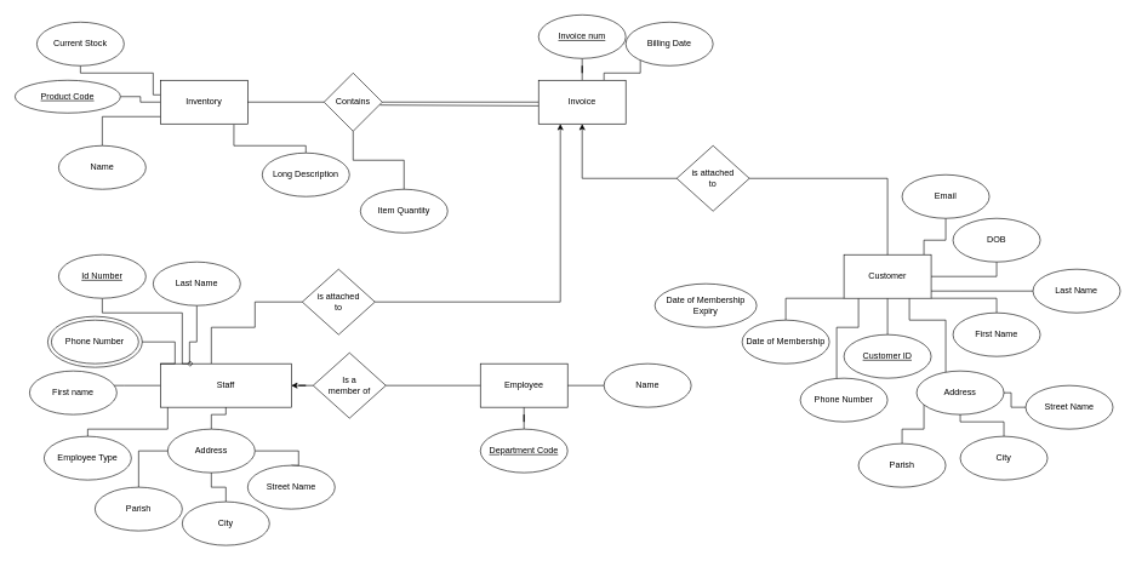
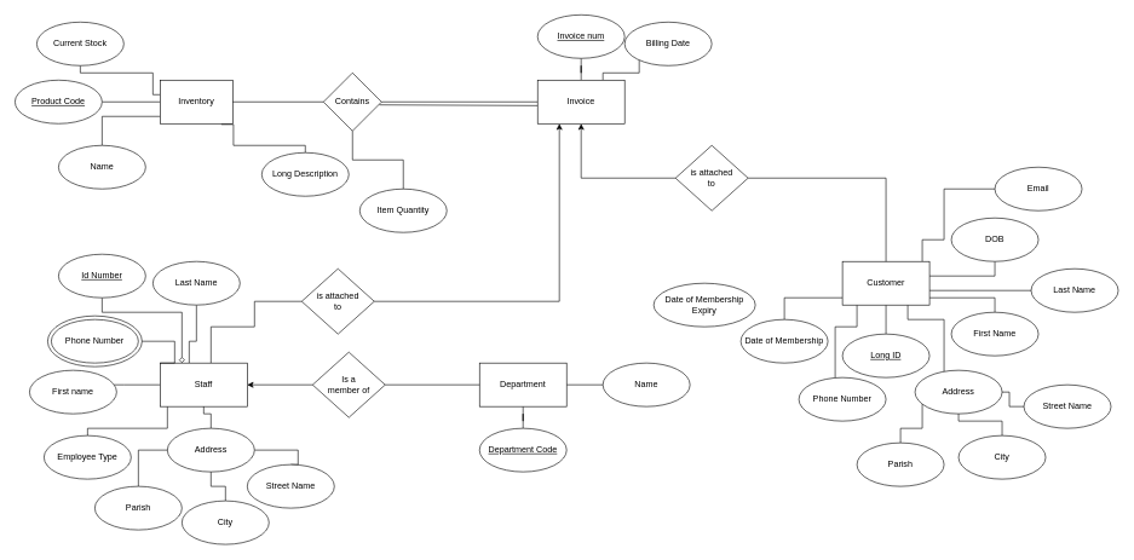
  <mxCell id="0" />
  <mxCell id="1" parent="0" />
  <mxCell id="2" value="" style="edgeStyle=orthogonalEdgeStyle;rounded=0;orthogonalLoop=1;jettySize=auto;html=1;endArrow=none;endFill=0;" edge="1" parent="1" source="10" target="42"><mxGeometry relative="1" as="geometry" /></mxCell>
  <mxCell id="3" value="" style="edgeStyle=orthogonalEdgeStyle;rounded=0;orthogonalLoop=1;jettySize=auto;html=1;endArrow=none;endFill=0;" edge="1" parent="1" source="10" target="43"><mxGeometry relative="1" as="geometry"><Array as="points"><mxPoint x="1370" y="410" /></Array></mxGeometry></mxCell>
  <mxCell id="4" value="" style="edgeStyle=orthogonalEdgeStyle;rounded=0;orthogonalLoop=1;jettySize=auto;html=1;endArrow=none;endFill=0;" edge="1" parent="1" source="10" target="45"><mxGeometry relative="1" as="geometry"><Array as="points"><mxPoint x="1250" y="440" /><mxPoint x="1300" y="440" /></Array></mxGeometry></mxCell>
  <mxCell id="5" style="edgeStyle=orthogonalEdgeStyle;rounded=0;orthogonalLoop=1;jettySize=auto;html=1;endArrow=none;endFill=0;" edge="1" parent="1" source="10"><mxGeometry relative="1" as="geometry"><mxPoint x="1370" y="360" as="targetPoint" /><Array as="points"><mxPoint x="1370" y="380" /></Array></mxGeometry></mxCell>
  <mxCell id="6" value="" style="edgeStyle=orthogonalEdgeStyle;rounded=0;orthogonalLoop=1;jettySize=auto;html=1;endArrow=none;endFill=0;" edge="1" parent="1" source="10" target="46"><mxGeometry relative="1" as="geometry"><Array as="points"><mxPoint x="1180" y="450" /><mxPoint x="1150" y="450" /></Array></mxGeometry></mxCell>
  <mxCell id="7" value="" style="edgeStyle=orthogonalEdgeStyle;rounded=0;orthogonalLoop=1;jettySize=auto;html=1;endArrow=none;endFill=0;" edge="1" parent="1" source="10" target="47"><mxGeometry relative="1" as="geometry"><Array as="points"><mxPoint x="1270" y="330" /><mxPoint x="1300" y="330" /></Array></mxGeometry></mxCell>
  <mxCell id="8" value="" style="edgeStyle=orthogonalEdgeStyle;rounded=0;orthogonalLoop=1;jettySize=auto;html=1;endArrow=none;endFill=0;" edge="1" parent="1" source="10" target="48"><mxGeometry relative="1" as="geometry"><Array as="points"><mxPoint x="1080" y="410" /></Array></mxGeometry></mxCell>
  <mxCell id="9" style="edgeStyle=orthogonalEdgeStyle;rounded=0;orthogonalLoop=1;jettySize=auto;html=1;endArrow=none;endFill=0;" edge="1" parent="1" source="10" target="50"><mxGeometry relative="1" as="geometry"><Array as="points"><mxPoint x="1320" y="400" /><mxPoint x="1320" y="400" /></Array></mxGeometry></mxCell>
- <mxCell id="10" value="Customer" style="rounded=0;whiteSpace=wrap;html=1;" vertex="1" parent="1"><mxGeometry x="1160" y="350" width="120" height="60" as="geometry" /></mxCell>
+ <mxCell id="10" value="Customer" style="rounded=0;whiteSpace=wrap;html=1;" vertex="1" parent="1"><mxGeometry x="1160" y="360" width="120" height="60" as="geometry" /></mxCell>
  <mxCell id="11" value="" style="edgeStyle=orthogonalEdgeStyle;rounded=0;orthogonalLoop=1;jettySize=auto;html=1;endArrow=none;endFill=0;" edge="1" parent="1" source="14" target="36"><mxGeometry relative="1" as="geometry" /></mxCell>
  <mxCell id="12" value="" style="edgeStyle=orthogonalEdgeStyle;rounded=0;orthogonalLoop=1;jettySize=auto;html=1;endArrow=none;endFill=0;" edge="1" parent="1" source="14" target="37"><mxGeometry relative="1" as="geometry"><Array as="points"><mxPoint x="140" y="160" /></Array></mxGeometry></mxCell>
  <mxCell id="13" value="" style="edgeStyle=orthogonalEdgeStyle;rounded=0;orthogonalLoop=1;jettySize=auto;html=1;endArrow=none;endFill=0;" edge="1" parent="1" source="14" target="40"><mxGeometry relative="1" as="geometry"><Array as="points"><mxPoint x="210" y="130" /><mxPoint x="210" y="100" /><mxPoint x="110" y="100" /></Array></mxGeometry></mxCell>
- <mxCell id="14" value="Inventory" style="rounded=0;whiteSpace=wrap;html=1;" vertex="1" parent="1"><mxGeometry x="220" y="110" width="120" height="60" as="geometry" /></mxCell>
+ <mxCell id="14" value="Inventory" style="rounded=0;whiteSpace=wrap;html=1;" vertex="1" parent="1"><mxGeometry x="220" y="110" width="100" height="60" as="geometry" /></mxCell>
  <mxCell id="15" style="edgeStyle=orthogonalEdgeStyle;rounded=0;orthogonalLoop=1;jettySize=auto;html=1;endArrow=none;endFill=0;" edge="1" parent="1" source="17" target="57"><mxGeometry relative="1" as="geometry" /></mxCell>
  <mxCell id="16" value="" style="edgeStyle=orthogonalEdgeStyle;rounded=0;orthogonalLoop=1;jettySize=auto;html=1;endArrow=none;endFill=0;" edge="1" parent="1" source="17" target="56"><mxGeometry relative="1" as="geometry" /></mxCell>
- <mxCell id="17" value="Employee" style="rounded=0;whiteSpace=wrap;html=1;" vertex="1" parent="1"><mxGeometry y="500" width="120" height="60" as="geometry" x="660" /></mxCell>
+ <mxCell id="17" value="Department" style="rounded=0;whiteSpace=wrap;html=1;" vertex="1" parent="1"><mxGeometry y="500" width="120" height="60" as="geometry" x="660" /></mxCell>
  <mxCell id="18" value="" style="edgeStyle=orthogonalEdgeStyle;rounded=0;orthogonalLoop=1;jettySize=auto;html=1;endArrow=none;endFill=0;" edge="1" parent="1" source="23" target="29"><mxGeometry relative="1" as="geometry"><Array as="points"><mxPoint x="170" y="530" /><mxPoint x="170" y="530" /></Array></mxGeometry></mxCell>
  <mxCell id="19" style="edgeStyle=orthogonalEdgeStyle;rounded=0;orthogonalLoop=1;jettySize=auto;html=1;endArrow=none;endFill=0;" edge="1" parent="1" source="23" target="34"><mxGeometry relative="1" as="geometry"><Array as="points"><mxPoint x="260" y="470" /><mxPoint x="270" y="470" /></Array></mxGeometry></mxCell>
  <mxCell id="20" style="edgeStyle=orthogonalEdgeStyle;rounded=0;orthogonalLoop=1;jettySize=auto;html=1;entryX=0.5;entryY=0;entryDx=0;entryDy=0;endArrow=none;endFill=0;" edge="1" parent="1" source="23" target="35"><mxGeometry relative="1" as="geometry"><Array as="points"><mxPoint x="230" y="590" /><mxPoint x="120" y="590" /></Array></mxGeometry></mxCell>
  <mxCell id="21" style="edgeStyle=orthogonalEdgeStyle;rounded=0;orthogonalLoop=1;jettySize=auto;html=1;entryX=0;entryY=0.5;entryDx=0;entryDy=0;endArrow=none;endFill=0;startArrow=classic;startFill=1;" edge="1" parent="1" source="23" target="55"><mxGeometry relative="1" as="geometry" /></mxCell>
  <mxCell id="22" style="edgeStyle=orthogonalEdgeStyle;rounded=0;orthogonalLoop=1;jettySize=auto;html=1;entryX=0;entryY=0.5;entryDx=0;entryDy=0;startArrow=none;startFill=0;endArrow=none;endFill=0;" edge="1" parent="1" source="23" target="79"><mxGeometry relative="1" as="geometry"><Array as="points"><mxPoint x="290" y="450" /><mxPoint x="350" y="450" /><mxPoint x="350" y="415" /></Array></mxGeometry></mxCell>
- <mxCell id="23" value="Staff" style="rounded=0;whiteSpace=wrap;html=1;" vertex="1" parent="1"><mxGeometry x="220" y="500" width="180" height="60" as="geometry" /></mxCell>
+ <mxCell id="23" value="Staff" style="rounded=0;whiteSpace=wrap;html=1;" vertex="1" parent="1"><mxGeometry x="220" y="500" width="120" height="60" as="geometry" /></mxCell>
  <mxCell id="24" value="" style="edgeStyle=orthogonalEdgeStyle;rounded=0;orthogonalLoop=1;jettySize=auto;html=1;endArrow=none;endFill=0;" edge="1" parent="1" source="28" target="51"><mxGeometry relative="1" as="geometry" /></mxCell>
  <mxCell id="25" style="edgeStyle=orthogonalEdgeStyle;rounded=0;orthogonalLoop=1;jettySize=auto;html=1;endArrow=none;endFill=0;" edge="1" parent="1" source="28" target="52"><mxGeometry relative="1" as="geometry"><Array as="points"><mxPoint x="830" y="100" /><mxPoint x="880" y="100" /></Array></mxGeometry></mxCell>
  <mxCell id="26" style="edgeStyle=orthogonalEdgeStyle;rounded=0;orthogonalLoop=1;jettySize=auto;html=1;entryX=0;entryY=0.5;entryDx=0;entryDy=0;endArrow=none;endFill=0;startArrow=classic;startFill=1;" edge="1" parent="1" source="28" target="59"><mxGeometry relative="1" as="geometry"><Array as="points"><mxPoint x="800" y="245" /></Array></mxGeometry></mxCell>
  <mxCell id="27" style="edgeStyle=orthogonalEdgeStyle;rounded=0;orthogonalLoop=1;jettySize=auto;html=1;entryX=1;entryY=0.5;entryDx=0;entryDy=0;startArrow=none;startFill=0;endArrow=none;endFill=0;" edge="1" parent="1" source="28" target="62"><mxGeometry relative="1" as="geometry" /></mxCell>
  <mxCell id="28" value="Invoice" style="rounded=0;whiteSpace=wrap;html=1;" vertex="1" parent="1"><mxGeometry x="740" y="110" width="120" height="60" as="geometry" /></mxCell>
  <mxCell id="29" value="First name" style="ellipse;whiteSpace=wrap;html=1;rounded=0;" vertex="1" parent="1"><mxGeometry x="40" y="510" width="120" height="60" as="geometry" /></mxCell>
  <mxCell id="30" style="edgeStyle=orthogonalEdgeStyle;rounded=0;orthogonalLoop=1;jettySize=auto;html=1;entryX=0.25;entryY=0;entryDx=0;entryDy=0;startArrow=none;startFill=0;endArrow=diamond;endFill=0;" edge="1" parent="1" source="31" target="23"><mxGeometry relative="1" as="geometry"><Array as="points"><mxPoint x="140" y="430" /><mxPoint x="250" y="430" /></Array></mxGeometry></mxCell>
  <mxCell id="31" value="&lt;u&gt;Id Number&lt;/u&gt;" style="ellipse;whiteSpace=wrap;html=1;rounded=0;" vertex="1" parent="1"><mxGeometry x="80" y="350" width="120" height="60" as="geometry" /></mxCell>
  <mxCell id="32" style="edgeStyle=orthogonalEdgeStyle;rounded=0;orthogonalLoop=1;jettySize=auto;html=1;entryX=0;entryY=0;entryDx=0;entryDy=0;endArrow=none;endFill=0;exitX=1;exitY=0.5;exitDx=0;exitDy=0;" edge="1" parent="1" source="41" target="23"><mxGeometry relative="1" as="geometry"><mxPoint x="200" y="470" as="sourcePoint" /><Array as="points"><mxPoint x="240" y="470" /><mxPoint x="240" y="500" /></Array></mxGeometry></mxCell>
  <mxCell id="33" value="Phone Number" style="ellipse;whiteSpace=wrap;html=1;" vertex="1" parent="1"><mxGeometry x="70" y="440" width="120" height="60" as="geometry" /></mxCell>
  <mxCell id="34" value="Last Name" style="ellipse;whiteSpace=wrap;html=1;" vertex="1" parent="1"><mxGeometry x="210" y="360" width="120" height="60" as="geometry" /></mxCell>
  <mxCell id="35" value="Employee Type" style="ellipse;whiteSpace=wrap;html=1;" vertex="1" parent="1"><mxGeometry x="60" y="600" width="120" height="60" as="geometry" /></mxCell>
- <mxCell id="36" value="&lt;u&gt;Product Code&lt;/u&gt;" style="ellipse;whiteSpace=wrap;html=1;rounded=0;" vertex="1" parent="1"><mxGeometry x="20" y="110" width="145" height="45" as="geometry" /></mxCell>
+ <mxCell id="36" value="&lt;u&gt;Product Code&lt;/u&gt;" style="ellipse;whiteSpace=wrap;html=1;rounded=0;" vertex="1" parent="1"><mxGeometry x="20" y="110" width="120" height="60" as="geometry" /></mxCell>
  <mxCell id="37" value="Name" style="ellipse;whiteSpace=wrap;html=1;rounded=0;" vertex="1" parent="1"><mxGeometry x="80" y="200" width="120" height="60" as="geometry" /></mxCell>
  <mxCell id="38" style="edgeStyle=orthogonalEdgeStyle;rounded=0;orthogonalLoop=1;jettySize=auto;html=1;entryX=0.842;entryY=1.017;entryDx=0;entryDy=0;entryPerimeter=0;endArrow=none;endFill=0;" edge="1" parent="1" source="39" target="14"><mxGeometry relative="1" as="geometry"><Array as="points"><mxPoint x="420" y="200" /><mxPoint x="321" y="200" /></Array></mxGeometry></mxCell>
  <mxCell id="39" value="Long Description" style="ellipse;whiteSpace=wrap;html=1;rounded=0;" vertex="1" parent="1"><mxGeometry x="360" y="210" width="120" height="60" as="geometry" /></mxCell>
  <mxCell id="40" value="Current Stock" style="ellipse;whiteSpace=wrap;html=1;rounded=0;" vertex="1" parent="1"><mxGeometry x="50" y="30" width="120" height="60" as="geometry" /></mxCell>
  <mxCell id="41" value="" style="ellipse;whiteSpace=wrap;html=1;fillColor=none;" vertex="1" parent="1"><mxGeometry x="65" y="435" width="130" height="70" as="geometry" /></mxCell>
- <mxCell id="42" value="&lt;u&gt;Customer ID&lt;/u&gt;" style="ellipse;whiteSpace=wrap;html=1;rounded=0;" vertex="1" parent="1"><mxGeometry x="1160" y="460" width="120" height="60" as="geometry" /></mxCell>
+ <mxCell id="42" value="&lt;u&gt;Long ID&lt;/u&gt;" style="ellipse;whiteSpace=wrap;html=1;rounded=0;" vertex="1" parent="1"><mxGeometry x="1160" y="460" width="120" height="60" as="geometry" /></mxCell>
  <mxCell id="43" value="First Name" style="ellipse;whiteSpace=wrap;html=1;rounded=0;" vertex="1" parent="1"><mxGeometry x="1310" y="430" width="120" height="60" as="geometry" /></mxCell>
  <mxCell id="44" value="DOB" style="ellipse;whiteSpace=wrap;html=1;rounded=0;" vertex="1" parent="1"><mxGeometry x="1310" y="300" width="120" height="60" as="geometry" /></mxCell>
  <mxCell id="45" value="Address" style="ellipse;whiteSpace=wrap;html=1;rounded=0;" vertex="1" parent="1"><mxGeometry x="1260" y="510" width="120" height="60" as="geometry" /></mxCell>
  <mxCell id="46" value="Phone Number" style="ellipse;whiteSpace=wrap;html=1;rounded=0;" vertex="1" parent="1"><mxGeometry x="1100" y="520" width="120" height="60" as="geometry" /></mxCell>
- <mxCell id="47" value="Email" style="ellipse;whiteSpace=wrap;html=1;rounded=0;" vertex="1" parent="1"><mxGeometry x="1240" y="240" width="120" height="60" as="geometry" /></mxCell>
+ <mxCell id="47" value="Email" style="ellipse;whiteSpace=wrap;html=1;rounded=0;" vertex="1" parent="1"><mxGeometry x="1370" y="230" width="120" height="60" as="geometry" /></mxCell>
  <mxCell id="48" value="Date of Membership" style="ellipse;whiteSpace=wrap;html=1;rounded=0;" vertex="1" parent="1"><mxGeometry x="1020" y="440" width="120" height="60" as="geometry" /></mxCell>
  <mxCell id="49" value="Date of Membership&lt;br&gt;Expiry" style="ellipse;whiteSpace=wrap;html=1;rounded=0;" vertex="1" parent="1"><mxGeometry x="900" y="390" width="140" height="60" as="geometry" /></mxCell>
  <mxCell id="50" value="Last Name" style="ellipse;whiteSpace=wrap;html=1;rounded=0;" vertex="1" parent="1"><mxGeometry x="1420" y="370" width="120" height="60" as="geometry" /></mxCell>
  <mxCell id="51" value="Invoice num" style="ellipse;whiteSpace=wrap;html=1;rounded=0;fontStyle=4" vertex="1" parent="1"><mxGeometry x="740" y="20" width="120" height="60" as="geometry" /></mxCell>
  <mxCell id="52" value="Billing Date&lt;span style=&quot;color: rgba(0 , 0 , 0 , 0) ; font-family: monospace ; font-size: 0px&quot;&gt;%3CmxGraphModel%3E%3Croot%3E%3CmxCell%20id%3D%220%22%2F%3E%3CmxCell%20id%3D%221%22%20parent%3D%220%22%2F%3E%3CmxCell%20id%3D%222%22%20value%3D%22Invoice%20num%22%20style%3D%22ellipse%3BwhiteSpace%3Dwrap%3Bhtml%3D1%3Brounded%3D0%3B%22%20vertex%3D%221%22%20parent%3D%221%22%3E%3CmxGeometry%20x%3D%2260%22%20width%3D%22120%22%20height%3D%2260%22%20as%3D%22geometry%22%2F%3E%3C%2FmxCell%3E%3C%2Froot%3E%3C%2FmxGraphModel%3E&lt;/span&gt;" style="ellipse;whiteSpace=wrap;html=1;rounded=0;" vertex="1" parent="1"><mxGeometry x="860" y="30" width="120" height="60" as="geometry" /></mxCell>
  <mxCell id="53" value="Item Quantity" style="ellipse;whiteSpace=wrap;html=1;rounded=0;" vertex="1" parent="1"><mxGeometry x="495" y="260" width="120" height="60" as="geometry" /></mxCell>
  <mxCell id="54" style="edgeStyle=orthogonalEdgeStyle;rounded=0;orthogonalLoop=1;jettySize=auto;html=1;entryX=0;entryY=0.5;entryDx=0;entryDy=0;endArrow=none;endFill=0;" edge="1" parent="1" source="55" target="17"><mxGeometry relative="1" as="geometry" /></mxCell>
  <mxCell id="55" value="Is a &lt;br&gt;member of" style="rhombus;whiteSpace=wrap;html=1;fillColor=none;" vertex="1" parent="1"><mxGeometry x="430" y="485" width="100" height="90" as="geometry" /></mxCell>
  <mxCell id="56" value="Department Code" style="ellipse;whiteSpace=wrap;html=1;rounded=0;fontStyle=4" vertex="1" parent="1"><mxGeometry y="590" width="120" height="60" as="geometry" x="660" /></mxCell>
  <mxCell id="57" value="Name" style="ellipse;whiteSpace=wrap;html=1;rounded=0;" vertex="1" parent="1"><mxGeometry x="830" y="500" width="120" height="60" as="geometry" /></mxCell>
  <mxCell id="58" style="edgeStyle=orthogonalEdgeStyle;rounded=0;orthogonalLoop=1;jettySize=auto;html=1;endArrow=none;endFill=0;" edge="1" parent="1" source="59" target="10"><mxGeometry relative="1" as="geometry" /></mxCell>
  <mxCell id="59" value="is attached &lt;br&gt;to" style="rhombus;whiteSpace=wrap;html=1;fillColor=none;" vertex="1" parent="1"><mxGeometry x="930" y="200" width="100" height="90" as="geometry" /></mxCell>
  <mxCell id="60" style="edgeStyle=orthogonalEdgeStyle;rounded=0;orthogonalLoop=1;jettySize=auto;html=1;startArrow=none;startFill=0;endArrow=none;endFill=0;" edge="1" parent="1" source="62" target="14"><mxGeometry relative="1" as="geometry" /></mxCell>
  <mxCell id="61" style="edgeStyle=orthogonalEdgeStyle;rounded=0;orthogonalLoop=1;jettySize=auto;html=1;entryX=0.5;entryY=0;entryDx=0;entryDy=0;startArrow=none;startFill=0;endArrow=none;endFill=0;" edge="1" parent="1" source="62" target="53"><mxGeometry relative="1" as="geometry" /></mxCell>
  <mxCell id="62" value="Contains" style="rhombus;whiteSpace=wrap;html=1;fillColor=none;" vertex="1" parent="1"><mxGeometry x="445" y="100" width="80" height="80" as="geometry" /></mxCell>
  <mxCell id="63" style="edgeStyle=orthogonalEdgeStyle;rounded=0;orthogonalLoop=1;jettySize=auto;html=1;entryX=1;entryY=0.5;entryDx=0;entryDy=0;startArrow=none;startFill=0;endArrow=none;endFill=0;" edge="1" parent="1" source="64" target="45"><mxGeometry relative="1" as="geometry" /></mxCell>
  <mxCell id="64" value="Street Name" style="ellipse;whiteSpace=wrap;html=1;rounded=0;" vertex="1" parent="1"><mxGeometry x="1410" y="530" width="120" height="60" as="geometry" /></mxCell>
  <mxCell id="65" style="edgeStyle=orthogonalEdgeStyle;rounded=0;orthogonalLoop=1;jettySize=auto;html=1;entryX=0.5;entryY=1;entryDx=0;entryDy=0;startArrow=none;startFill=0;endArrow=none;endFill=0;" edge="1" parent="1" source="66" target="45"><mxGeometry relative="1" as="geometry" /></mxCell>
  <mxCell id="66" value="City" style="ellipse;whiteSpace=wrap;html=1;rounded=0;" vertex="1" parent="1"><mxGeometry x="1320" y="600" width="120" height="60" as="geometry" /></mxCell>
  <mxCell id="67" style="edgeStyle=orthogonalEdgeStyle;rounded=0;orthogonalLoop=1;jettySize=auto;html=1;startArrow=none;startFill=0;endArrow=none;endFill=0;" edge="1" parent="1" source="68" target="45"><mxGeometry relative="1" as="geometry"><Array as="points"><mxPoint x="1240" y="590" /><mxPoint x="1270" y="590" /></Array></mxGeometry></mxCell>
  <mxCell id="68" value="Parish" style="ellipse;whiteSpace=wrap;html=1;rounded=0;" vertex="1" parent="1"><mxGeometry x="1180" y="610" width="120" height="60" as="geometry" /></mxCell>
  <mxCell id="69" style="edgeStyle=orthogonalEdgeStyle;rounded=0;orthogonalLoop=1;jettySize=auto;html=1;startArrow=none;startFill=0;endArrow=none;endFill=0;entryX=0.5;entryY=0;entryDx=0;entryDy=0;" edge="1" parent="1" source="71" target="72"><mxGeometry relative="1" as="geometry"><mxPoint x="400" y="600" as="targetPoint" /><Array as="points"><mxPoint x="410" y="620" /></Array></mxGeometry></mxCell>
  <mxCell id="70" style="edgeStyle=orthogonalEdgeStyle;rounded=0;orthogonalLoop=1;jettySize=auto;html=1;startArrow=none;startFill=0;endArrow=none;endFill=0;" edge="1" parent="1" source="71" target="23"><mxGeometry relative="1" as="geometry" /></mxCell>
  <mxCell id="71" value="Address" style="ellipse;whiteSpace=wrap;html=1;rounded=0;" vertex="1" parent="1"><mxGeometry x="230" y="590" width="120" height="60" as="geometry" /></mxCell>
  <mxCell id="72" value="Street Name" style="ellipse;whiteSpace=wrap;html=1;rounded=0;" vertex="1" parent="1"><mxGeometry x="340" y="640" width="120" height="60" as="geometry" /></mxCell>
  <mxCell id="73" style="edgeStyle=orthogonalEdgeStyle;rounded=0;orthogonalLoop=1;jettySize=auto;html=1;entryX=0.5;entryY=1;entryDx=0;entryDy=0;startArrow=none;startFill=0;endArrow=none;endFill=0;" edge="1" parent="1" source="74" target="71"><mxGeometry relative="1" as="geometry" /></mxCell>
  <mxCell id="74" value="City" style="ellipse;whiteSpace=wrap;html=1;rounded=0;" vertex="1" parent="1"><mxGeometry x="250" y="690" width="120" height="60" as="geometry" /></mxCell>
  <mxCell id="75" style="edgeStyle=orthogonalEdgeStyle;rounded=0;orthogonalLoop=1;jettySize=auto;html=1;startArrow=none;startFill=0;endArrow=none;endFill=0;entryX=0;entryY=0.5;entryDx=0;entryDy=0;" edge="1" parent="1" source="76" target="71"><mxGeometry relative="1" as="geometry"><Array as="points"><mxPoint x="190" y="620" /></Array></mxGeometry></mxCell>
  <mxCell id="76" value="Parish" style="ellipse;whiteSpace=wrap;html=1;rounded=0;" vertex="1" parent="1"><mxGeometry x="130" y="670" width="120" height="60" as="geometry" /></mxCell>
  <mxCell id="77" value="" style="endArrow=none;html=1;rounded=0;entryX=-0.002;entryY=0.586;entryDx=0;entryDy=0;exitX=0.962;exitY=0.551;exitDx=0;exitDy=0;exitPerimeter=0;entryPerimeter=0;" edge="1" parent="1" source="62" target="28"><mxGeometry width="50" height="50" relative="1" as="geometry"><mxPoint x="490" y="170" as="sourcePoint" /><mxPoint x="540" y="120" as="targetPoint" /></mxGeometry></mxCell>
  <mxCell id="78" style="edgeStyle=orthogonalEdgeStyle;rounded=0;orthogonalLoop=1;jettySize=auto;html=1;entryX=0.25;entryY=1;entryDx=0;entryDy=0;startArrow=none;startFill=0;endArrow=classic;endFill=1;" edge="1" parent="1" source="79" target="28"><mxGeometry relative="1" as="geometry" /></mxCell>
  <mxCell id="79" value="is attached &lt;br&gt;to" style="rhombus;whiteSpace=wrap;html=1;fillColor=none;" vertex="1" parent="1"><mxGeometry x="415" y="370" width="100" height="90" as="geometry" /></mxCell>
